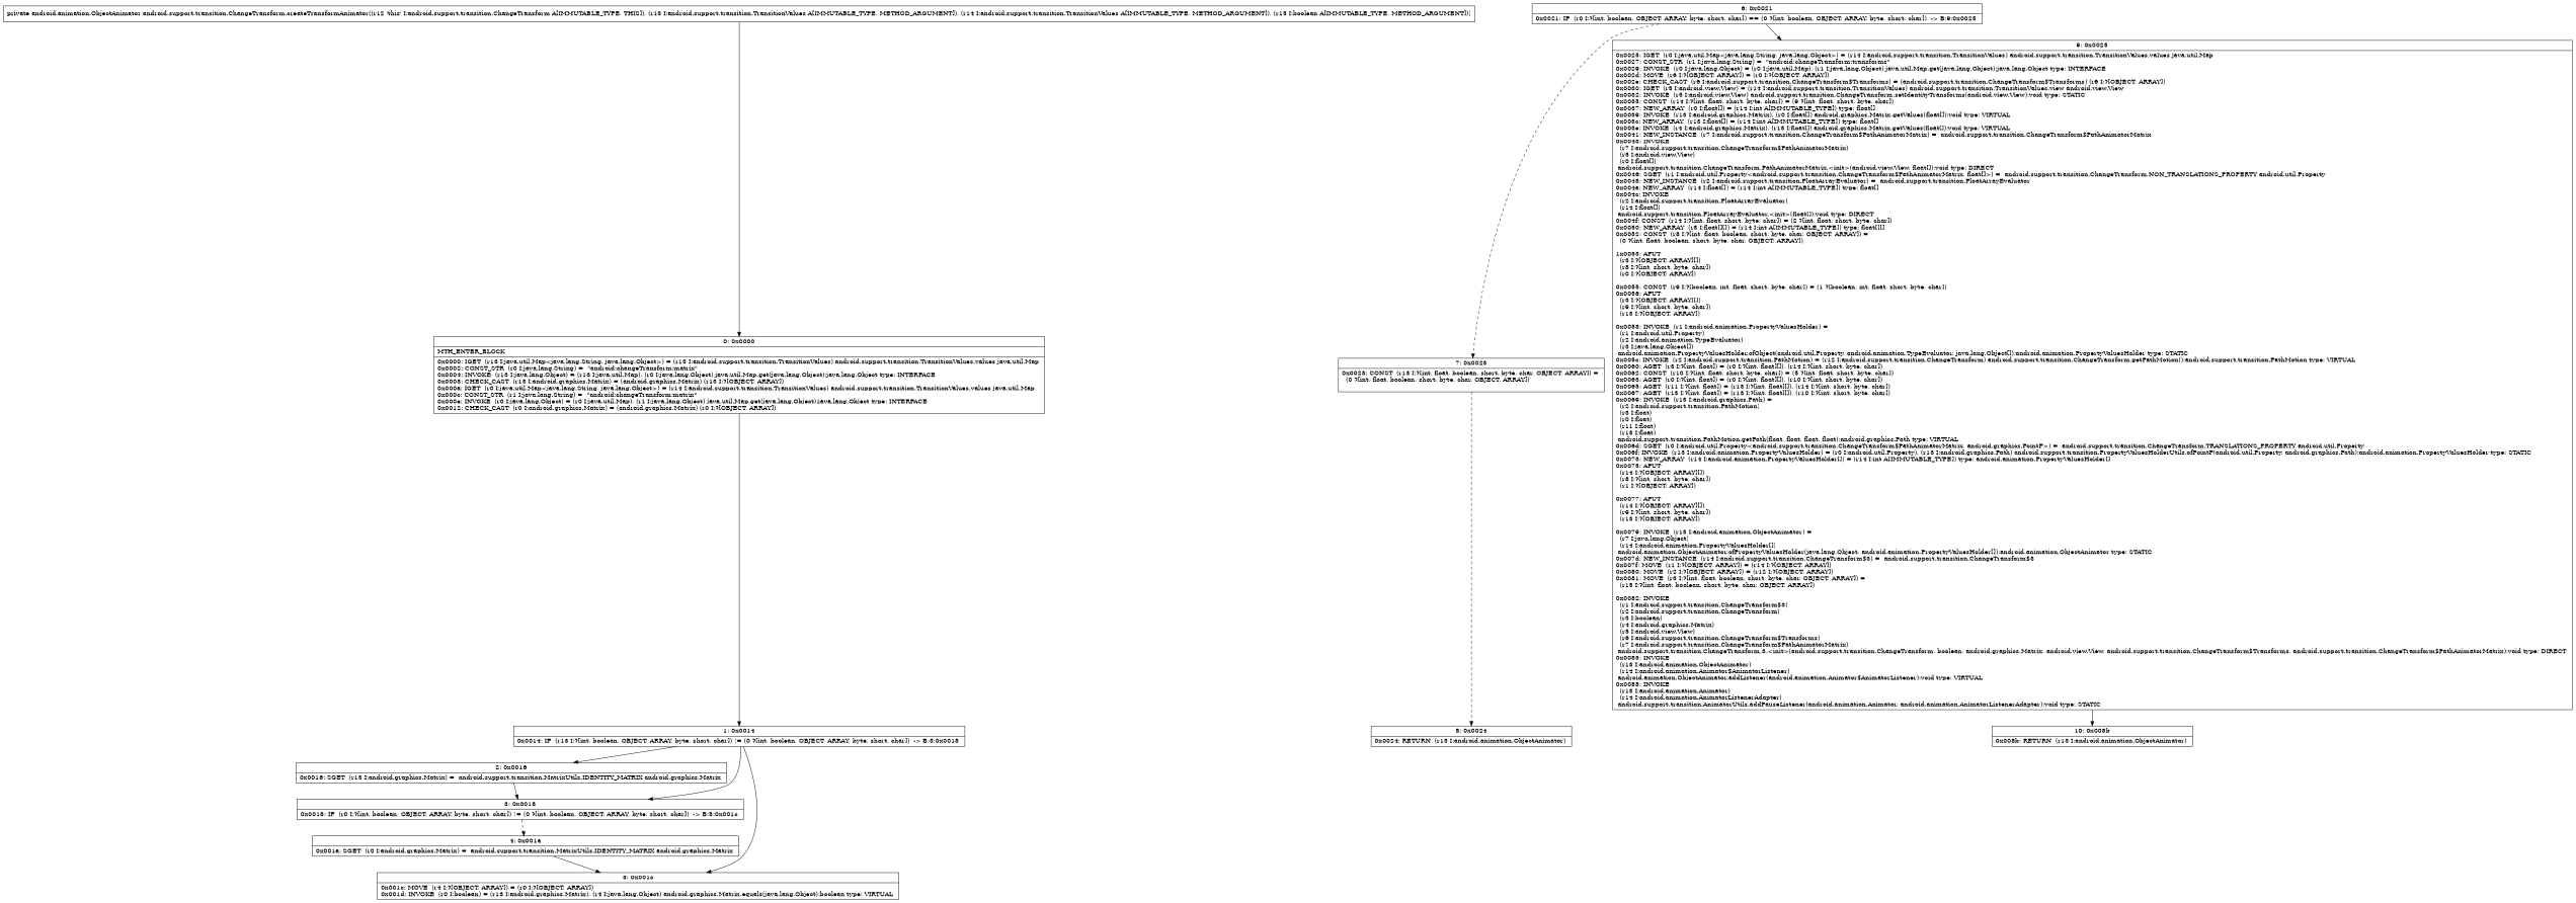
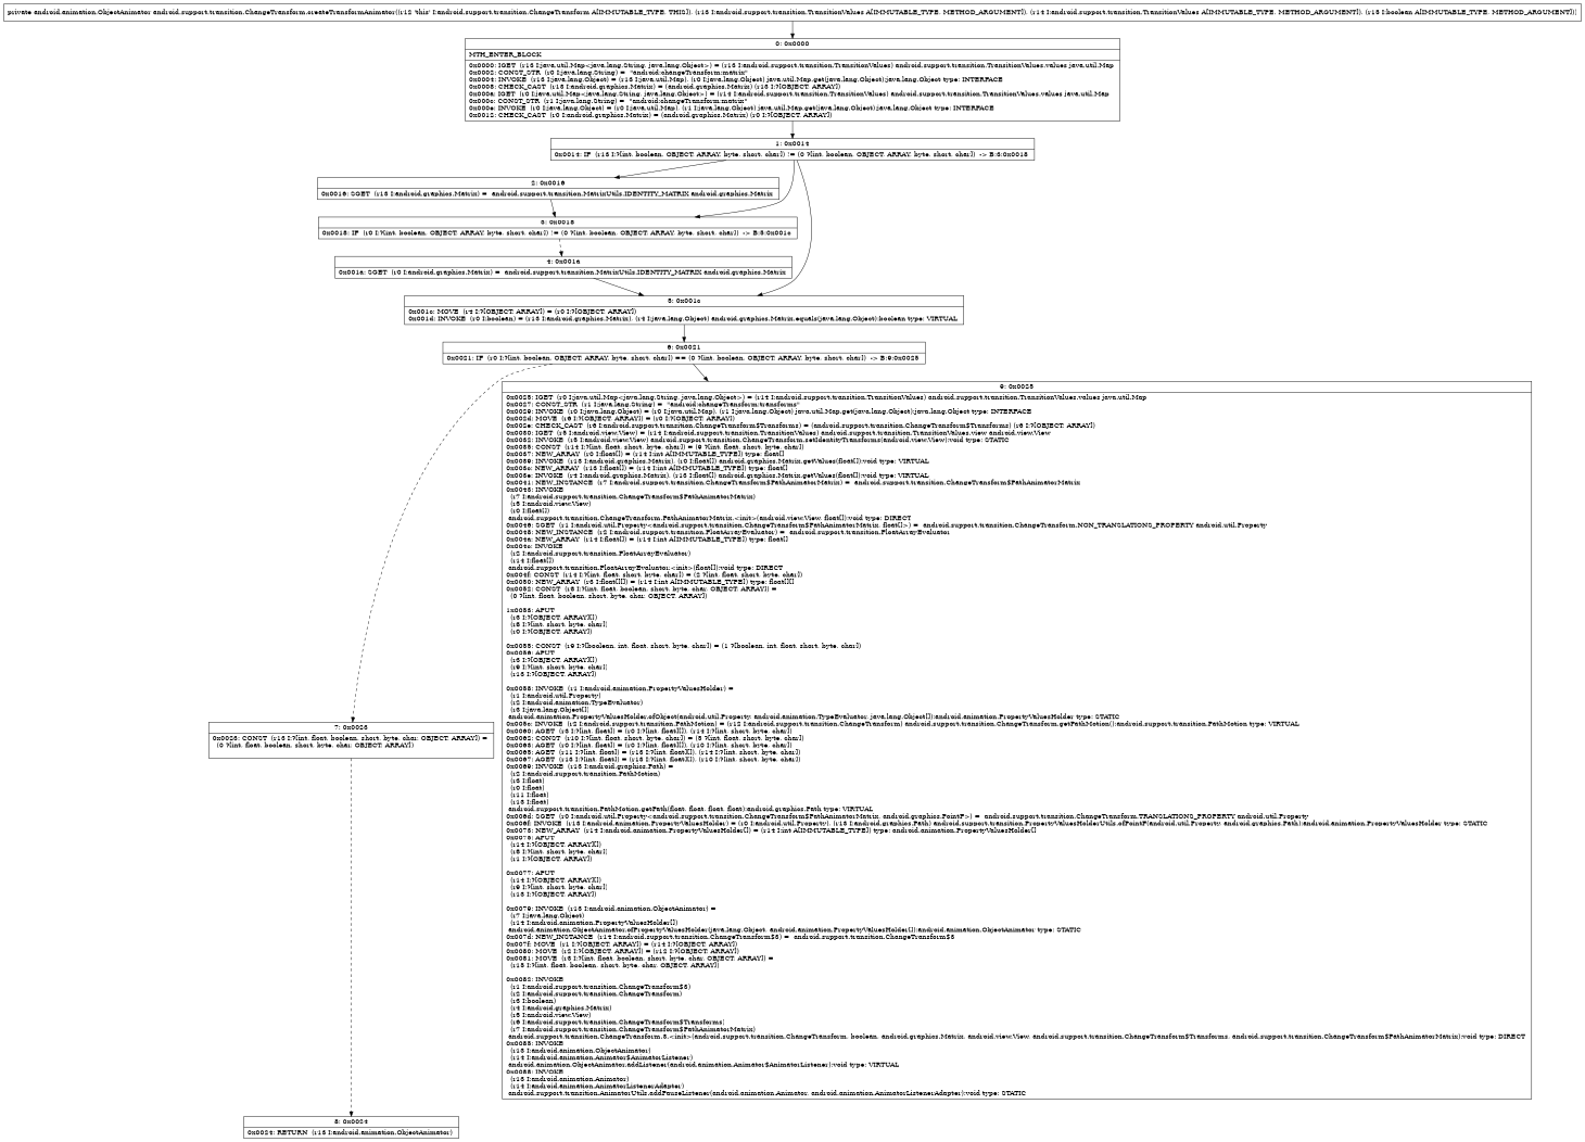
  digraph {
    node [shape=record]
    n1 [label="{0\:\ 0x0000|MTH_ENTER_BLOCK\l|0x0000: IGET  (r13 I:java.util.Map\<java.lang.String, java.lang.Object\>) = (r13 I:android.support.transition.TransitionValues) android.support.transition.TransitionValues.values java.util.Map \l0x0002: CONST_STR  (r0 I:java.lang.String) =  \"android:changeTransform:matrix\" \l0x0004: INVOKE  (r13 I:java.lang.Object) = (r13 I:java.util.Map), (r0 I:java.lang.Object) java.util.Map.get(java.lang.Object):java.lang.Object type: INTERFACE \l0x0008: CHECK_CAST  (r13 I:android.graphics.Matrix) = (android.graphics.Matrix) (r13 I:?[OBJECT, ARRAY]) \l0x000a: IGET  (r0 I:java.util.Map\<java.lang.String, java.lang.Object\>) = (r14 I:android.support.transition.TransitionValues) android.support.transition.TransitionValues.values java.util.Map \l0x000c: CONST_STR  (r1 I:java.lang.String) =  \"android:changeTransform:matrix\" \l0x000e: INVOKE  (r0 I:java.lang.Object) = (r0 I:java.util.Map), (r1 I:java.lang.Object) java.util.Map.get(java.lang.Object):java.lang.Object type: INTERFACE \l0x0012: CHECK_CAST  (r0 I:android.graphics.Matrix) = (android.graphics.Matrix) (r0 I:?[OBJECT, ARRAY]) \l}"]
    n2 [label="{1\:\ 0x0014|0x0014: IF  (r13 I:?[int, boolean, OBJECT, ARRAY, byte, short, char]) != (0 ?[int, boolean, OBJECT, ARRAY, byte, short, char])  \-\> B:3:0x0018 \l}"]
    n3 [label="{2\:\ 0x0016|0x0016: SGET  (r13 I:android.graphics.Matrix) =  android.support.transition.MatrixUtils.IDENTITY_MATRIX android.graphics.Matrix \l}"]
    n4 [label="{3\:\ 0x0018|0x0018: IF  (r0 I:?[int, boolean, OBJECT, ARRAY, byte, short, char]) != (0 ?[int, boolean, OBJECT, ARRAY, byte, short, char])  \-\> B:5:0x001c \l}"]
    n5 [label="{5\:\ 0x001c|0x001c: MOVE  (r4 I:?[OBJECT, ARRAY]) = (r0 I:?[OBJECT, ARRAY]) \l0x001d: INVOKE  (r0 I:boolean) = (r13 I:android.graphics.Matrix), (r4 I:java.lang.Object) android.graphics.Matrix.equals(java.lang.Object):boolean type: VIRTUAL \l}"]
    n6 [label="{4\:\ 0x001a|0x001a: SGET  (r0 I:android.graphics.Matrix) =  android.support.transition.MatrixUtils.IDENTITY_MATRIX android.graphics.Matrix \l}"]
    n7 [label="{6\:\ 0x0021|0x0021: IF  (r0 I:?[int, boolean, OBJECT, ARRAY, byte, short, char]) == (0 ?[int, boolean, OBJECT, ARRAY, byte, short, char])  \-\> B:9:0x0025 \l}"]
    n8 [label="{7\:\ 0x0023|0x0023: CONST  (r13 I:?[int, float, boolean, short, byte, char, OBJECT, ARRAY]) = \l  (0 ?[int, float, boolean, short, byte, char, OBJECT, ARRAY])\l \l}"]
    n9 [label="{9\:\ 0x0025|0x0025: IGET  (r0 I:java.util.Map\<java.lang.String, java.lang.Object\>) = (r14 I:android.support.transition.TransitionValues) android.support.transition.TransitionValues.values java.util.Map \l0x0027: CONST_STR  (r1 I:java.lang.String) =  \"android:changeTransform:transforms\" \l0x0029: INVOKE  (r0 I:java.lang.Object) = (r0 I:java.util.Map), (r1 I:java.lang.Object) java.util.Map.get(java.lang.Object):java.lang.Object type: INTERFACE \l0x002d: MOVE  (r6 I:?[OBJECT, ARRAY]) = (r0 I:?[OBJECT, ARRAY]) \l0x002e: CHECK_CAST  (r6 I:android.support.transition.ChangeTransform$Transforms) = (android.support.transition.ChangeTransform$Transforms) (r6 I:?[OBJECT, ARRAY]) \l0x0030: IGET  (r5 I:android.view.View) = (r14 I:android.support.transition.TransitionValues) android.support.transition.TransitionValues.view android.view.View \l0x0032: INVOKE  (r5 I:android.view.View) android.support.transition.ChangeTransform.setIdentityTransforms(android.view.View):void type: STATIC \l0x0035: CONST  (r14 I:?[int, float, short, byte, char]) = (9 ?[int, float, short, byte, char]) \l0x0037: NEW_ARRAY  (r0 I:float[]) = (r14 I:int A[IMMUTABLE_TYPE]) type: float[] \l0x0039: INVOKE  (r13 I:android.graphics.Matrix), (r0 I:float[]) android.graphics.Matrix.getValues(float[]):void type: VIRTUAL \l0x003c: NEW_ARRAY  (r13 I:float[]) = (r14 I:int A[IMMUTABLE_TYPE]) type: float[] \l0x003e: INVOKE  (r4 I:android.graphics.Matrix), (r13 I:float[]) android.graphics.Matrix.getValues(float[]):void type: VIRTUAL \l0x0041: NEW_INSTANCE  (r7 I:android.support.transition.ChangeTransform$PathAnimatorMatrix) =  android.support.transition.ChangeTransform$PathAnimatorMatrix \l0x0043: INVOKE  \l  (r7 I:android.support.transition.ChangeTransform$PathAnimatorMatrix)\l  (r5 I:android.view.View)\l  (r0 I:float[])\l android.support.transition.ChangeTransform.PathAnimatorMatrix.\<init\>(android.view.View, float[]):void type: DIRECT \l0x0046: SGET  (r1 I:android.util.Property\<android.support.transition.ChangeTransform$PathAnimatorMatrix, float[]\>) =  android.support.transition.ChangeTransform.NON_TRANSLATIONS_PROPERTY android.util.Property \l0x0048: NEW_INSTANCE  (r2 I:android.support.transition.FloatArrayEvaluator) =  android.support.transition.FloatArrayEvaluator \l0x004a: NEW_ARRAY  (r14 I:float[]) = (r14 I:int A[IMMUTABLE_TYPE]) type: float[] \l0x004c: INVOKE  \l  (r2 I:android.support.transition.FloatArrayEvaluator)\l  (r14 I:float[])\l android.support.transition.FloatArrayEvaluator.\<init\>(float[]):void type: DIRECT \l0x004f: CONST  (r14 I:?[int, float, short, byte, char]) = (2 ?[int, float, short, byte, char]) \l0x0050: NEW_ARRAY  (r3 I:float[][]) = (r14 I:int A[IMMUTABLE_TYPE]) type: float[][] \l0x0052: CONST  (r8 I:?[int, float, boolean, short, byte, char, OBJECT, ARRAY]) = \l  (0 ?[int, float, boolean, short, byte, char, OBJECT, ARRAY])\l \l1x0053: APUT  \l  (r3 I:?[OBJECT, ARRAY][])\l  (r8 I:?[int, short, byte, char])\l  (r0 I:?[OBJECT, ARRAY])\l \l0x0055: CONST  (r9 I:?[boolean, int, float, short, byte, char]) = (1 ?[boolean, int, float, short, byte, char]) \l0x0056: APUT  \l  (r3 I:?[OBJECT, ARRAY][])\l  (r9 I:?[int, short, byte, char])\l  (r13 I:?[OBJECT, ARRAY])\l \l0x0058: INVOKE  (r1 I:android.animation.PropertyValuesHolder) = \l  (r1 I:android.util.Property)\l  (r2 I:android.animation.TypeEvaluator)\l  (r3 I:java.lang.Object[])\l android.animation.PropertyValuesHolder.ofObject(android.util.Property, android.animation.TypeEvaluator, java.lang.Object[]):android.animation.PropertyValuesHolder type: STATIC \l0x005c: INVOKE  (r2 I:android.support.transition.PathMotion) = (r12 I:android.support.transition.ChangeTransform) android.support.transition.ChangeTransform.getPathMotion():android.support.transition.PathMotion type: VIRTUAL \l0x0060: AGET  (r3 I:?[int, float]) = (r0 I:?[int, float][]), (r14 I:?[int, short, byte, char]) \l0x0062: CONST  (r10 I:?[int, float, short, byte, char]) = (5 ?[int, float, short, byte, char]) \l0x0063: AGET  (r0 I:?[int, float]) = (r0 I:?[int, float][]), (r10 I:?[int, short, byte, char]) \l0x0065: AGET  (r11 I:?[int, float]) = (r13 I:?[int, float][]), (r14 I:?[int, short, byte, char]) \l0x0067: AGET  (r13 I:?[int, float]) = (r13 I:?[int, float][]), (r10 I:?[int, short, byte, char]) \l0x0069: INVOKE  (r13 I:android.graphics.Path) = \l  (r2 I:android.support.transition.PathMotion)\l  (r3 I:float)\l  (r0 I:float)\l  (r11 I:float)\l  (r13 I:float)\l android.support.transition.PathMotion.getPath(float, float, float, float):android.graphics.Path type: VIRTUAL \l0x006d: SGET  (r0 I:android.util.Property\<android.support.transition.ChangeTransform$PathAnimatorMatrix, android.graphics.PointF\>) =  android.support.transition.ChangeTransform.TRANSLATIONS_PROPERTY android.util.Property \l0x006f: INVOKE  (r13 I:android.animation.PropertyValuesHolder) = (r0 I:android.util.Property), (r13 I:android.graphics.Path) android.support.transition.PropertyValuesHolderUtils.ofPointF(android.util.Property, android.graphics.Path):android.animation.PropertyValuesHolder type: STATIC \l0x0073: NEW_ARRAY  (r14 I:android.animation.PropertyValuesHolder[]) = (r14 I:int A[IMMUTABLE_TYPE]) type: android.animation.PropertyValuesHolder[] \l0x0075: APUT  \l  (r14 I:?[OBJECT, ARRAY][])\l  (r8 I:?[int, short, byte, char])\l  (r1 I:?[OBJECT, ARRAY])\l \l0x0077: APUT  \l  (r14 I:?[OBJECT, ARRAY][])\l  (r9 I:?[int, short, byte, char])\l  (r13 I:?[OBJECT, ARRAY])\l \l0x0079: INVOKE  (r13 I:android.animation.ObjectAnimator) = \l  (r7 I:java.lang.Object)\l  (r14 I:android.animation.PropertyValuesHolder[])\l android.animation.ObjectAnimator.ofPropertyValuesHolder(java.lang.Object, android.animation.PropertyValuesHolder[]):android.animation.ObjectAnimator type: STATIC \l0x007d: NEW_INSTANCE  (r14 I:android.support.transition.ChangeTransform$3) =  android.support.transition.ChangeTransform$3 \l0x007f: MOVE  (r1 I:?[OBJECT, ARRAY]) = (r14 I:?[OBJECT, ARRAY]) \l0x0080: MOVE  (r2 I:?[OBJECT, ARRAY]) = (r12 I:?[OBJECT, ARRAY]) \l0x0081: MOVE  (r3 I:?[int, float, boolean, short, byte, char, OBJECT, ARRAY]) = \l  (r15 I:?[int, float, boolean, short, byte, char, OBJECT, ARRAY])\l \l0x0082: INVOKE  \l  (r1 I:android.support.transition.ChangeTransform$3)\l  (r2 I:android.support.transition.ChangeTransform)\l  (r3 I:boolean)\l  (r4 I:android.graphics.Matrix)\l  (r5 I:android.view.View)\l  (r6 I:android.support.transition.ChangeTransform$Transforms)\l  (r7 I:android.support.transition.ChangeTransform$PathAnimatorMatrix)\l android.support.transition.ChangeTransform.3.\<init\>(android.support.transition.ChangeTransform, boolean, android.graphics.Matrix, android.view.View, android.support.transition.ChangeTransform$Transforms, android.support.transition.ChangeTransform$PathAnimatorMatrix):void type: DIRECT \l0x0085: INVOKE  \l  (r13 I:android.animation.ObjectAnimator)\l  (r14 I:android.animation.Animator$AnimatorListener)\l android.animation.ObjectAnimator.addListener(android.animation.Animator$AnimatorListener):void type: VIRTUAL \l0x0088: INVOKE  \l  (r13 I:android.animation.Animator)\l  (r14 I:android.animation.AnimatorListenerAdapter)\l android.support.transition.AnimatorUtils.addPauseListener(android.animation.Animator, android.animation.AnimatorListenerAdapter):void type: STATIC \l}"]
    n10 [label="{8\:\ 0x0024|0x0024: RETURN  (r13 I:android.animation.ObjectAnimator) \l}"]
-   n11 [label="{10\:\ 0x008b|0x008b: RETURN  (r13 I:android.animation.ObjectAnimator) \l}"]
    n12 [label="{private android.animation.ObjectAnimator android.support.transition.ChangeTransform.createTransformAnimator((r12 'this' I:android.support.transition.ChangeTransform A[IMMUTABLE_TYPE, THIS]), (r13 I:android.support.transition.TransitionValues A[IMMUTABLE_TYPE, METHOD_ARGUMENT]), (r14 I:android.support.transition.TransitionValues A[IMMUTABLE_TYPE, METHOD_ARGUMENT]), (r15 I:boolean A[IMMUTABLE_TYPE, METHOD_ARGUMENT])) }"]
    n1 -> n2
    n2 -> n3 [style=solid]
    n2 -> n4
    n2 -> n5
    n3 -> n4
    n4 -> n6 [style=dashed]
+   n5 -> n7
    n6 -> n5
    n7 -> n8 [style=dashed]
    n7 -> n9
    n8 -> n10 [style=dashed]
-   n9 -> n11
    n12 -> n1
  }
